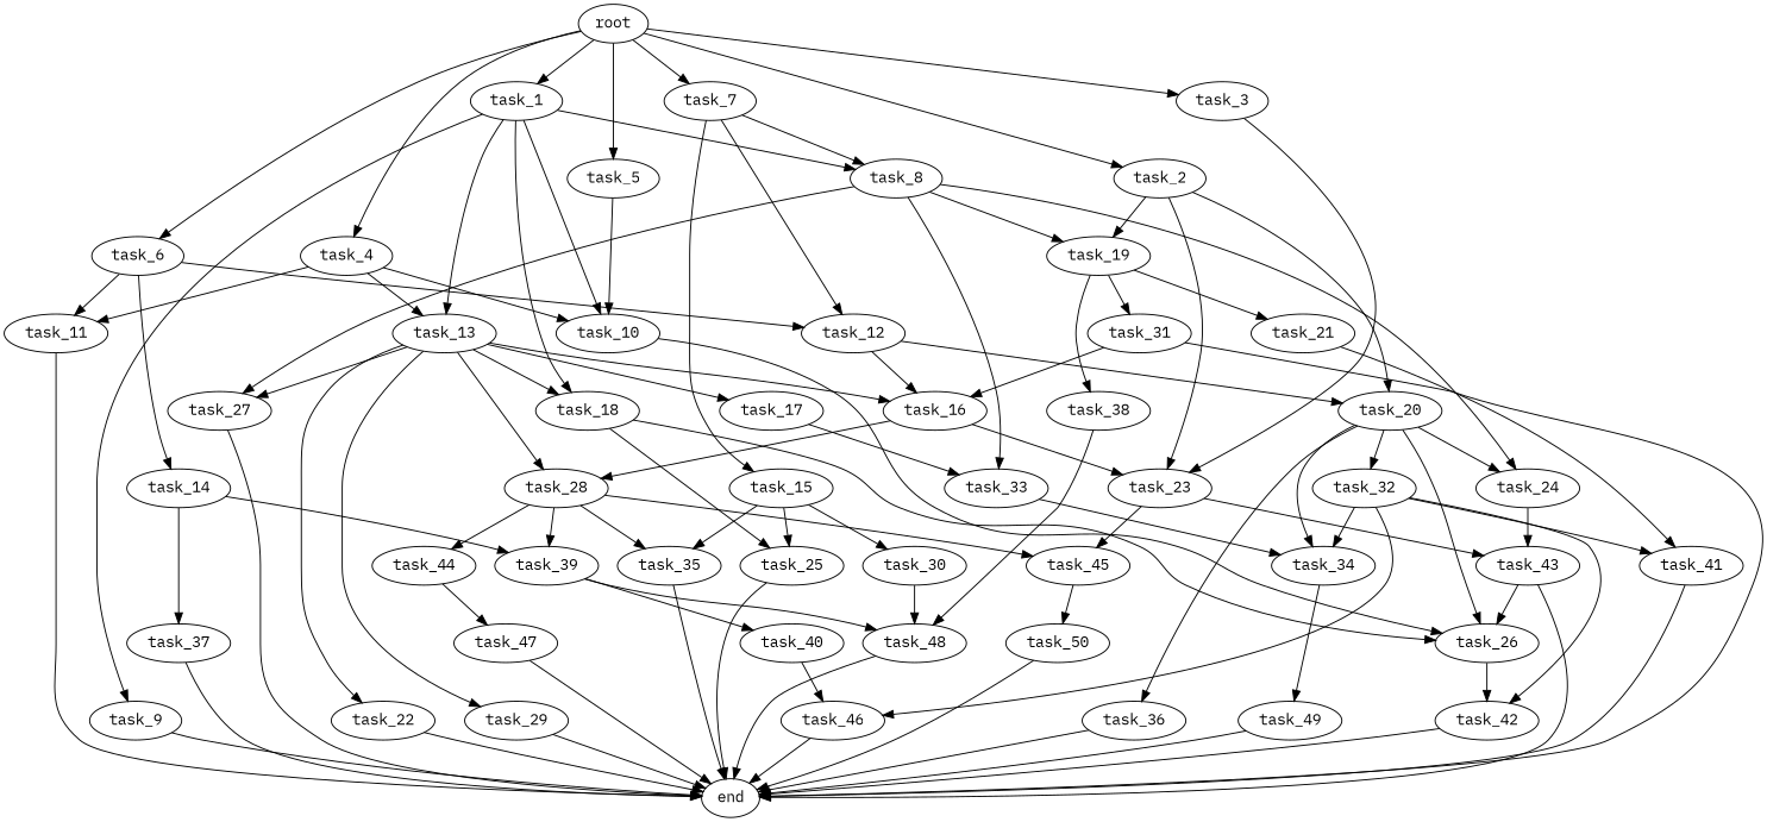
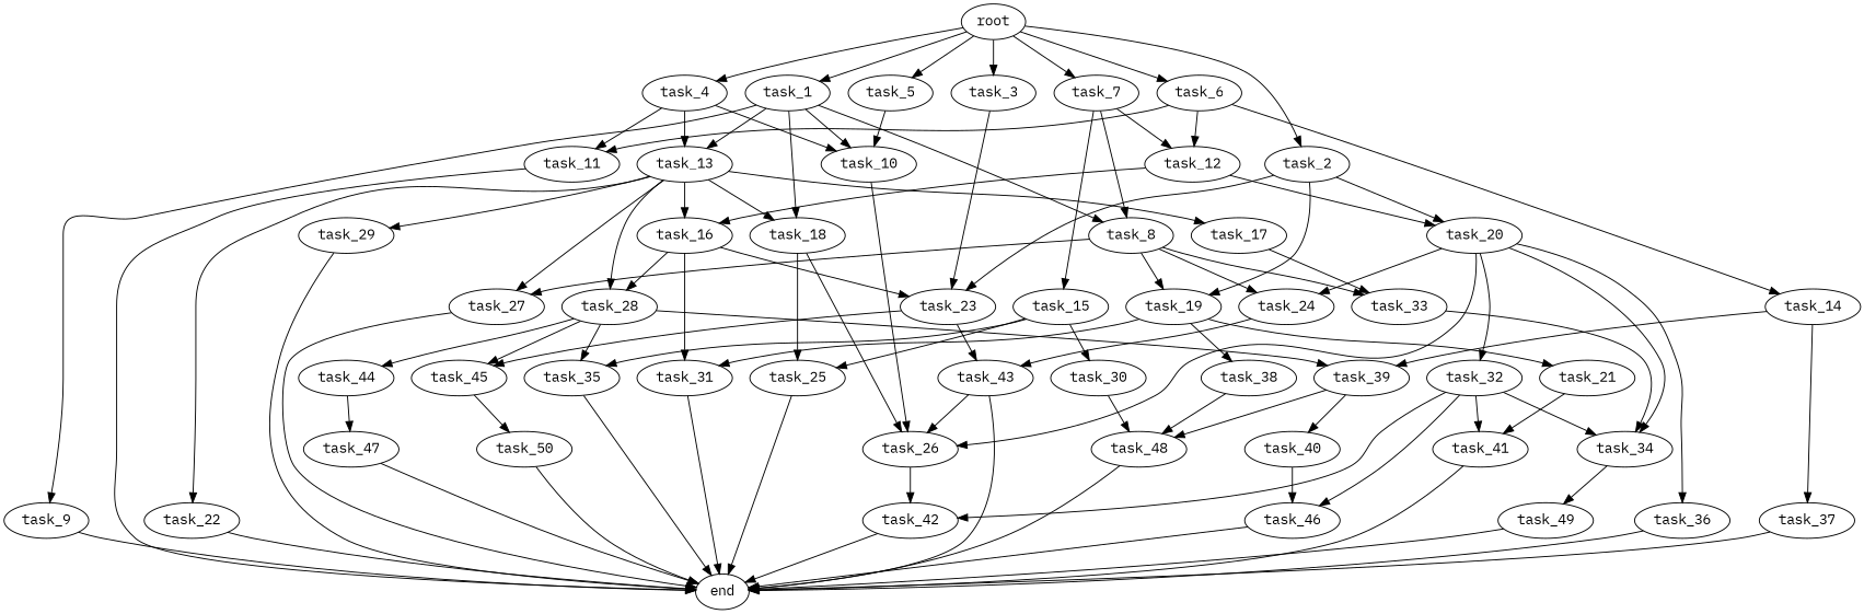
  digraph {
    fontname="IBM Plex Mono"
    node [fontname="IBM Plex Mono"]
    edge [fontname="IBM Plex Mono"]
    root
    task_1
    task_2
    task_3
    task_4
    task_5
    task_6
    task_7
    task_8
    task_9
    task_10
    task_13
    task_18
    task_19
    task_20
    task_23
    task_11
    task_12
    task_14
    task_15
    task_24
    task_27
    task_33
    end
    task_26
    task_16
    task_17
    task_22
    task_28
    task_29
    task_25
    task_31
    task_21
    task_38
    task_32
    task_34
    task_36
    task_43
    task_45
    task_37
    task_39
    task_30
    task_35
    task_42
    task_44
    task_48
    task_40
    task_41
    task_46
    task_49
    task_50
    task_47
    root -> task_1
    root -> task_2
    root -> task_3
    root -> task_4
    root -> task_5
    root -> task_6
    root -> task_7
    task_1 -> task_8
    task_1 -> task_9
    task_1 -> task_10
    task_1 -> task_13
    task_1 -> task_18
    task_2 -> task_19
    task_2 -> task_20
    task_2 -> task_23
    task_3 -> task_23
    task_4 -> task_10
    task_4 -> task_13
    task_4 -> task_11
    task_5 -> task_10
    task_6 -> task_11
    task_6 -> task_12
    task_6 -> task_14
    task_7 -> task_8
    task_7 -> task_12
    task_7 -> task_15
    task_8 -> task_19
    task_8 -> task_24
    task_8 -> task_27
    task_8 -> task_33
    task_9 -> end
    task_10 -> task_26
    task_13 -> task_18
    task_13 -> task_27
    task_13 -> task_16
    task_13 -> task_17
    task_13 -> task_22
    task_13 -> task_28
    task_13 -> task_29
    task_18 -> task_26
    task_18 -> task_25
    task_19 -> task_31
    task_19 -> task_21
    task_19 -> task_38
    task_20 -> task_24
    task_20 -> task_26
    task_20 -> task_32
    task_20 -> task_34
    task_20 -> task_36
    task_23 -> task_43
    task_23 -> task_45
    task_11 -> end
    task_12 -> task_20
    task_12 -> task_16
    task_14 -> task_37
    task_14 -> task_39
    task_15 -> task_25
    task_15 -> task_30
    task_15 -> task_35
    task_24 -> task_43
    task_27 -> end
    task_33 -> task_34
    task_26 -> task_42
    task_16 -> task_23
    task_16 -> task_28
-   task_31 -> task_16
+   task_16 -> task_31
    task_17 -> task_33
    task_22 -> end
    task_28 -> task_45
    task_28 -> task_39
    task_28 -> task_35
    task_28 -> task_44
    task_29 -> end
    task_25 -> end
    task_31 -> end
    task_21 -> task_41
    task_38 -> task_48
    task_32 -> task_34
    task_32 -> task_42
    task_32 -> task_41
    task_32 -> task_46
    task_34 -> task_49
    task_36 -> end
    task_43 -> end
    task_43 -> task_26
    task_45 -> task_50
    task_37 -> end
    task_39 -> task_48
    task_39 -> task_40
    task_30 -> task_48
    task_35 -> end
    task_42 -> end
    task_44 -> task_47
    task_48 -> end
    task_40 -> task_46
    task_41 -> end
    task_46 -> end
    task_49 -> end
    task_50 -> end
    task_47 -> end
  }
